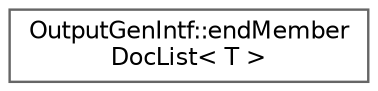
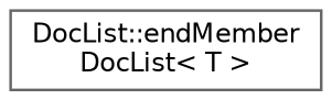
  digraph {
    rankdir=LR
-   n1 [color=grey40 fillcolor=white fontname=Helvetica fontsize=10 height=0.2 label="OutputGenIntf::endMember\lDocList\< T \>" shape=box style=filled width=0.4]
+   n1 [color=grey40 fillcolor=white fontname=Helvetica fontsize=10 height=0.2 label="DocList::endMember\lDocList\< T \>" shape=box style=filled width=0.4]
  }
